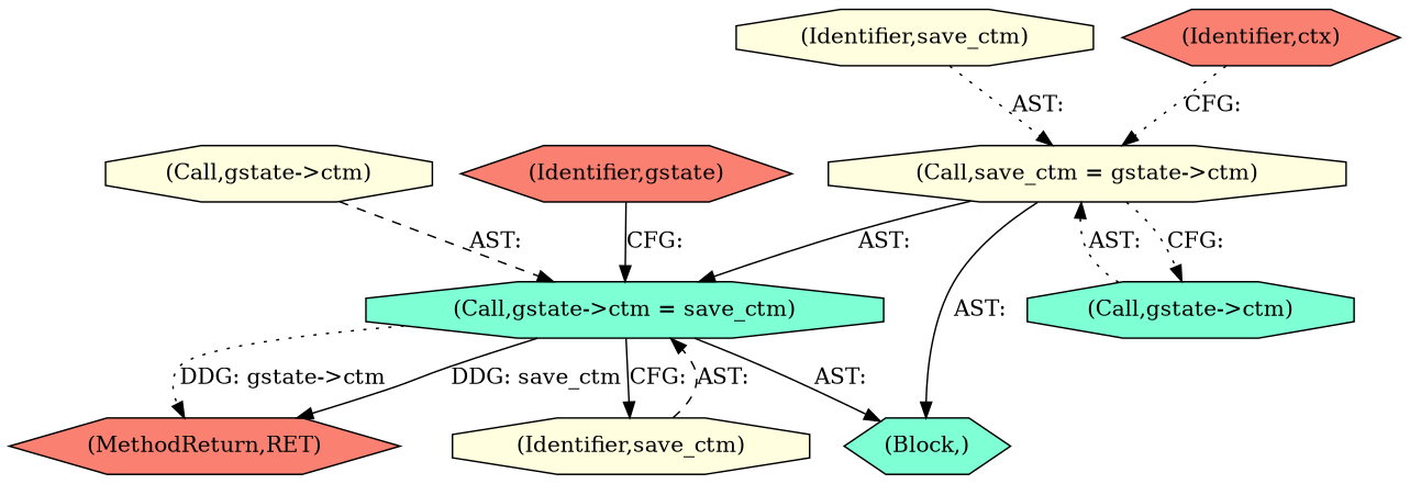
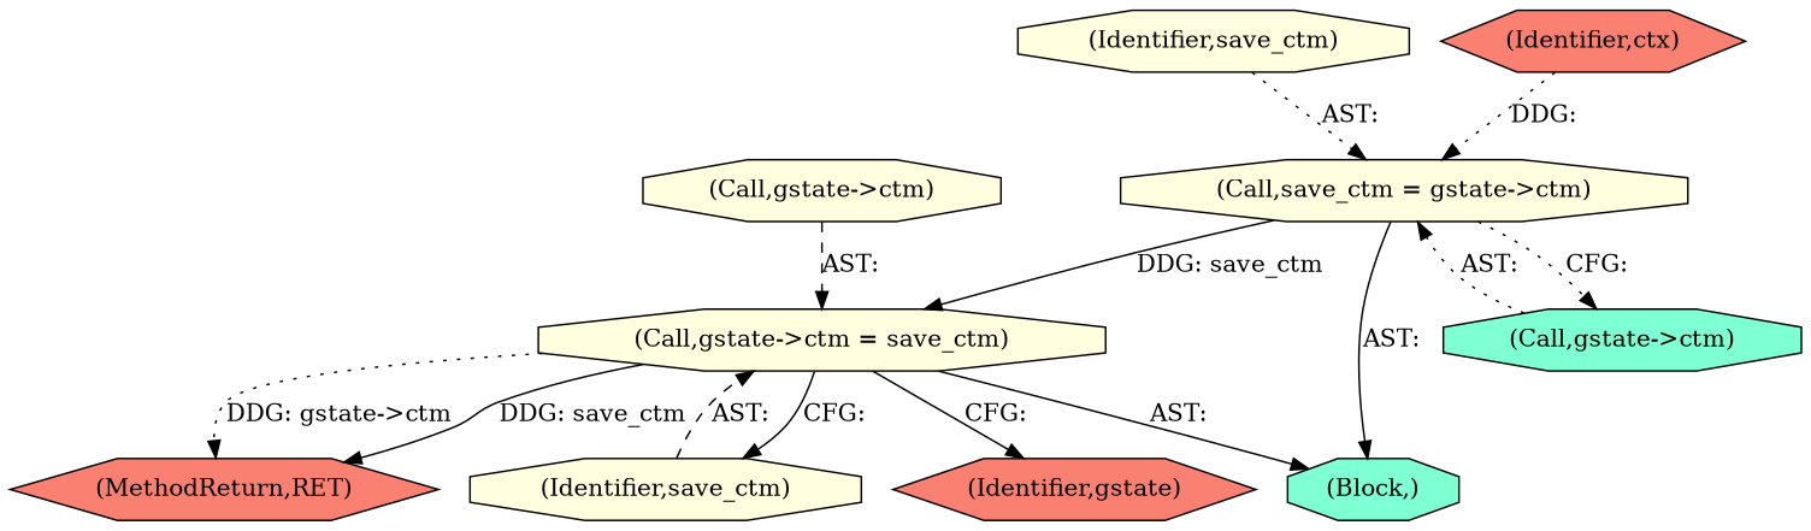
  digraph {
    fontname="DejaVu Serif"
    node [fillcolor=lightyellow fontname="DejaVu Serif" shape=octagon style=filled]
    edge [fontname="DejaVu Serif" style=solid]
    n1 [label="(Call,save_ctm = gstate->ctm)"]
-   n2 [fillcolor=aquamarine label="(Call,gstate->ctm = save_ctm)"]
+   n2 [label="(Call,gstate->ctm = save_ctm)"]
    n3 [fillcolor=aquamarine label="(Call,gstate->ctm)"]
-   n4 [fillcolor=aquamarine label="(Block,)" shape=hexagon]
+   n4 [fillcolor=aquamarine label="(Block,)"]
    n5 [fillcolor=salmon label="(MethodReturn,RET)" shape=hexagon]
    n6 [label="(Identifier,save_ctm)"]
    n7 [label="(Identifier,save_ctm)"]
    n8 [label="(Call,gstate->ctm)"]
    n9 [fillcolor=salmon label="(Identifier,gstate)" shape=hexagon]
    n10 [fillcolor=salmon label="(Identifier,ctx)" shape=hexagon]
-   n1 -> n2 [label="AST: "]
+   n1 -> n2 [label="DDG: save_ctm"]
    n1 -> n3 [label="CFG: " style=dotted]
    n1 -> n4 [label="AST: "]
    n2 -> n4 [label="AST: "]
    n2 -> n5 [label="DDG: gstate->ctm" style=dotted]
    n2 -> n5 [label="DDG: save_ctm"]
    n2 -> n6 [label="CFG: "]
    n3 -> n1 [label="AST: " style=dotted]
    n6 -> n2 [label="AST: " style=dashed]
    n7 -> n1 [label="AST: " style=dotted]
    n8 -> n2 [label="AST: " style=dashed]
-   n9 -> n2 [label="CFG: "]
-   n10 -> n1 [label="CFG: " style=dotted]
+   n2 -> n9 [label="CFG: "]
+   n10 -> n1 [label="DDG: " style=dotted]
  }
